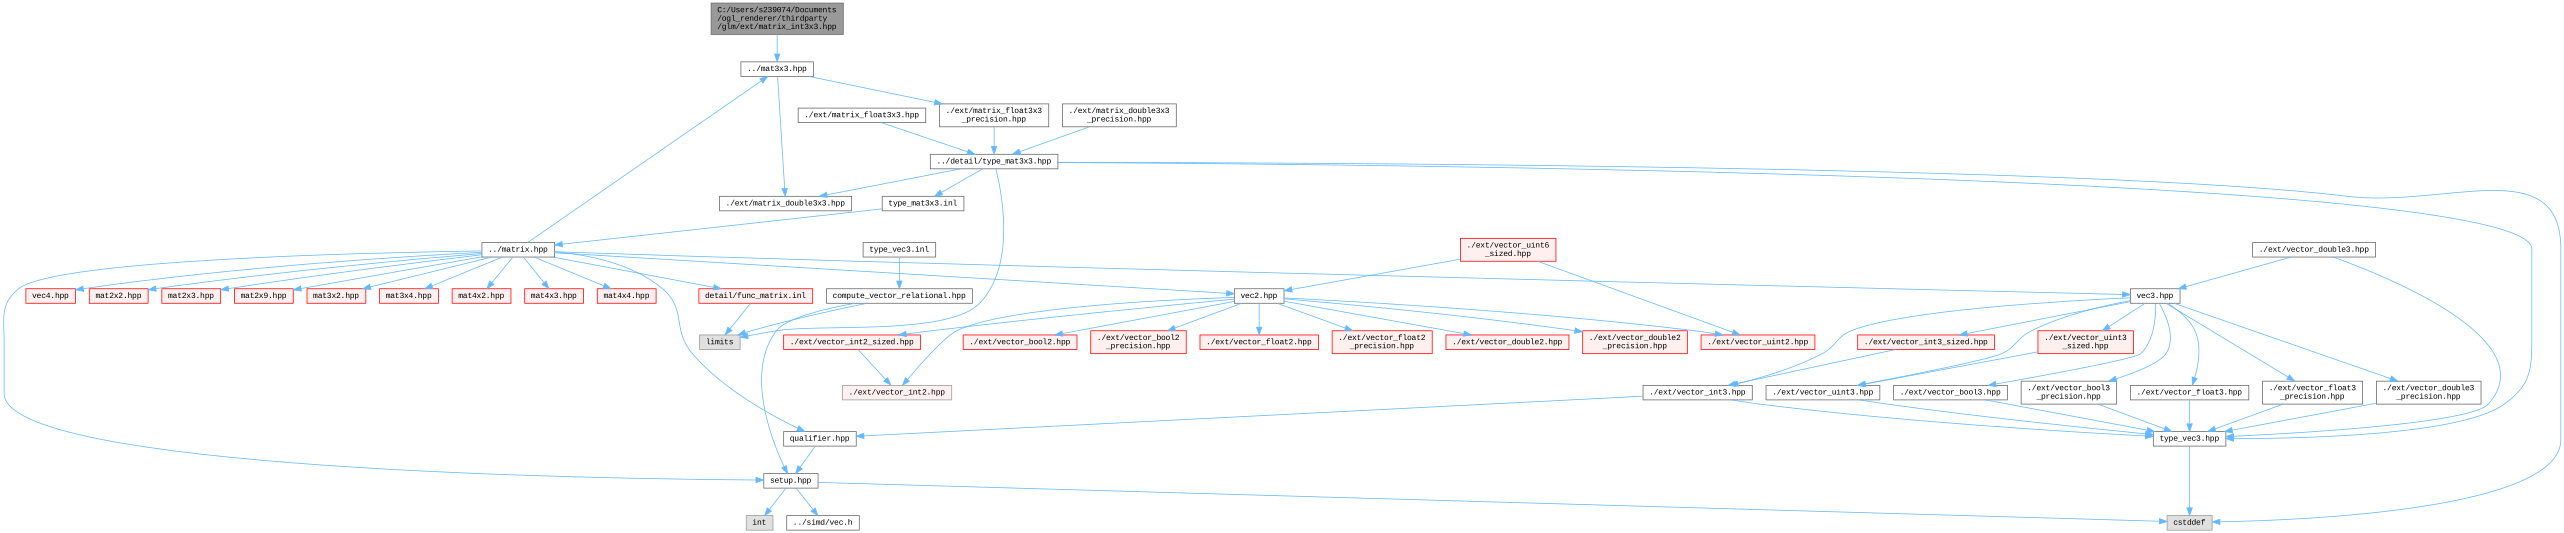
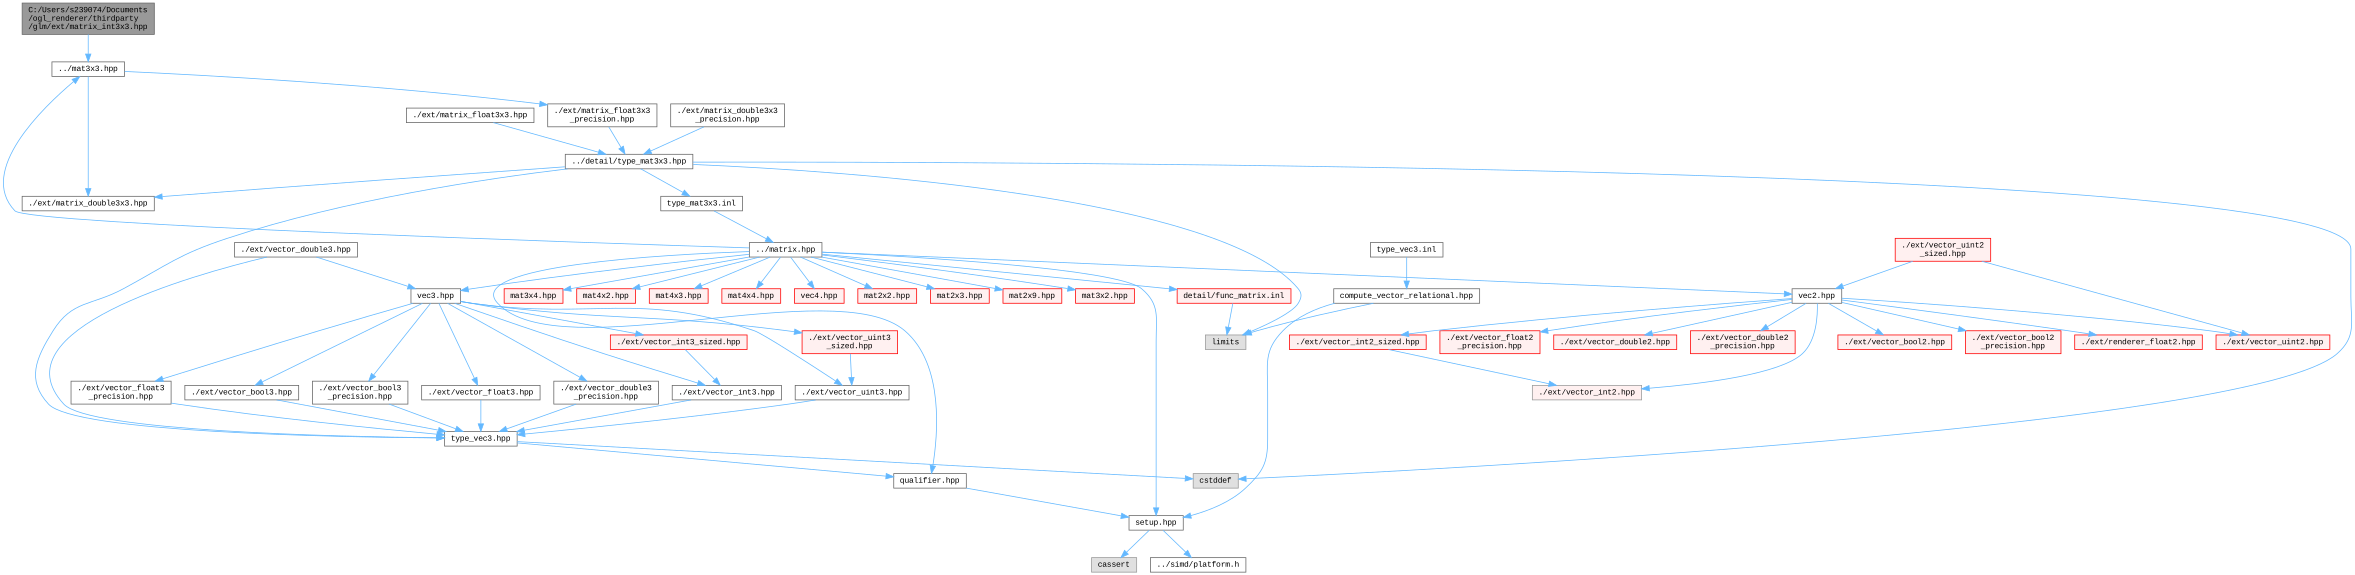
  digraph {
    fontname="Liberation Mono"
    node [color=grey40 fillcolor=white fontname="Liberation Mono" fontsize=10 shape=box style=filled]
    edge [color=steelblue1 fontname="Liberation Mono" fontsize=10 labelfontname=Helvetica labelfontsize=10 style=solid]
    n1 [color=gray40 fillcolor=grey60 fontcolor=black height=0.2 label="C:/Users/s239074/Documents\l/ogl_renderer/thirdparty\l/glm/ext/matrix_int3x3.hpp" width=0.4]
    n2 [height=0.2 label="../mat3x3.hpp" width=0.4]
    n3 [height=0.2 label="./ext/matrix_double3x3.hpp" width=0.4]
    n4 [height=0.2 label="./ext/matrix_float3x3\l_precision.hpp" width=0.4]
    n5 [height=0.2 label="./ext/matrix_double3x3\l_precision.hpp" width=0.4]
    n6 [height=0.2 label="../detail/type_mat3x3.hpp" width=0.4]
    n7 [height=0.2 label="./ext/matrix_float3x3.hpp" width=0.4]
    n8 [height=0.2 label="type_vec3.hpp" width=0.4]
    n9 [color=grey60 fillcolor="#E0E0E0" height=0.2 label=cstddef width=0.4]
    n10 [color=grey60 fillcolor="#E0E0E0" height=0.2 label=limits width=0.4]
    n11 [height=0.2 label="type_mat3x3.inl" width=0.4]
    n12 [height=0.2 label="qualifier.hpp" width=0.4]
    n13 [height=0.2 label="../matrix.hpp" width=0.4]
    n14 [height=0.2 label="setup.hpp" width=0.4]
    n15 [height=0.2 label="type_vec3.inl" width=0.4]
    n16 [height=0.2 label="compute_vector_relational.hpp" width=0.4]
-   n17 [color=grey60 fillcolor="#E0E0E0" height=0.2 label=int width=0.4]
-   n18 [height=0.2 label="../simd/vec.h" width=0.4]
+   n17 [color=grey60 fillcolor="#E0E0E0" height=0.2 label=cassert width=0.4]
+   n18 [height=0.2 label="../simd/platform.h" width=0.4]
    n19 [height=0.2 label="vec2.hpp" width=0.4]
    n20 [height=0.2 label="vec3.hpp" width=0.4]
    n21 [color=red fillcolor="#FFF0F0" height=0.2 label="vec4.hpp" width=0.4]
    n22 [color=red fillcolor="#FFF0F0" height=0.2 label="mat2x2.hpp" width=0.4]
    n23 [color=red fillcolor="#FFF0F0" height=0.2 label="mat2x3.hpp" width=0.4]
    n24 [color=red fillcolor="#FFF0F0" height=0.2 label="mat2x9.hpp" width=0.4]
    n25 [color=red fillcolor="#FFF0F0" height=0.2 label="mat3x2.hpp" width=0.4]
    n26 [color=red fillcolor="#FFF0F0" height=0.2 label="mat3x4.hpp" width=0.4]
    n27 [color=red fillcolor="#FFF0F0" height=0.2 label="mat4x2.hpp" width=0.4]
    n28 [color=red fillcolor="#FFF0F0" height=0.2 label="mat4x3.hpp" width=0.4]
    n29 [color=red fillcolor="#FFF0F0" height=0.2 label="mat4x4.hpp" width=0.4]
    n30 [color=red fillcolor="#FFF0F0" height=0.2 label="detail/func_matrix.inl" width=0.4]
    n31 [color=red fillcolor="#FFF0F0" height=0.2 label="./ext/vector_bool2.hpp" width=0.4]
    n32 [color=red fillcolor="#FFF0F0" height=0.2 label="./ext/vector_bool2\l_precision.hpp" width=0.4]
-   n33 [color=red fillcolor="#FFF0F0" height=0.2 label="./ext/vector_float2.hpp" width=0.4]
+   n33 [color=red fillcolor="#FFF0F0" height=0.2 label="./ext/renderer_float2.hpp" width=0.4]
    n34 [color=red fillcolor="#FFF0F0" height=0.2 label="./ext/vector_float2\l_precision.hpp" width=0.4]
    n35 [color=red fillcolor="#FFF0F0" height=0.2 label="./ext/vector_double2.hpp" width=0.4]
    n36 [color=red fillcolor="#FFF0F0" height=0.2 label="./ext/vector_double2\l_precision.hpp" width=0.4]
    n37 [color=grey60 fillcolor="#FFF0F0" height=0.2 label="./ext/vector_int2.hpp" width=0.4]
    n38 [color=red fillcolor="#FFF0F0" height=0.2 label="./ext/vector_int2_sized.hpp" width=0.4]
    n39 [color=red fillcolor="#FFF0F0" height=0.2 label="./ext/vector_uint2.hpp" width=0.4]
    n40 [height=0.2 label="./ext/vector_bool3.hpp" width=0.4]
    n41 [height=0.2 label="./ext/vector_bool3\l_precision.hpp" width=0.4]
    n42 [height=0.2 label="./ext/vector_float3.hpp" width=0.4]
    n43 [height=0.2 label="./ext/vector_float3\l_precision.hpp" width=0.4]
    n44 [height=0.2 label="./ext/vector_double3\l_precision.hpp" width=0.4]
    n45 [height=0.2 label="./ext/vector_int3.hpp" width=0.4]
    n46 [color=red fillcolor="#FFF0F0" height=0.2 label="./ext/vector_int3_sized.hpp" width=0.4]
    n47 [height=0.2 label="./ext/vector_uint3.hpp" width=0.4]
    n48 [color=red fillcolor="#FFF0F0" height=0.2 label="./ext/vector_uint3\l_sized.hpp" width=0.4]
-   n49 [color=red fillcolor="#FFF0F0" height=0.2 label="./ext/vector_uint6\l_sized.hpp" width=0.4]
+   n49 [color=red fillcolor="#FFF0F0" height=0.2 label="./ext/vector_uint2\l_sized.hpp" width=0.4]
    n50 [height=0.2 label="./ext/vector_double3.hpp" width=0.4]
    n1 -> n2
    n2 -> n3
    n2 -> n4
    n4 -> n6
    n5 -> n6
    n6 -> n3
    n6 -> n8
    n6 -> n9
    n6 -> n10
    n6 -> n11
    n7 -> n6
    n8 -> n9
-   n45 -> n12
+   n8 -> n12
    n11 -> n13
    n12 -> n14
    n13 -> n2
    n13 -> n12
    n13 -> n14
    n13 -> n19
    n13 -> n20
    n13 -> n21
    n13 -> n22
    n13 -> n23
    n13 -> n24
    n13 -> n25
    n13 -> n26
    n13 -> n27
    n13 -> n28
    n13 -> n29
    n13 -> n30
-   n14 -> n9
    n14 -> n17
    n14 -> n18
    n15 -> n16
    n16 -> n10
    n16 -> n14
    n19 -> n31
    n19 -> n32
    n19 -> n33
    n19 -> n34
    n19 -> n35
    n19 -> n36
    n19 -> n37
    n19 -> n38
    n19 -> n39
    n20 -> n40
    n20 -> n41
    n20 -> n42
    n20 -> n43
    n20 -> n44
    n20 -> n45
    n20 -> n46
    n20 -> n47
    n20 -> n48
    n30 -> n10
    n38 -> n37
    n40 -> n8
    n41 -> n8
    n42 -> n8
    n43 -> n8
    n44 -> n8
    n45 -> n8
    n46 -> n45
    n47 -> n8
    n48 -> n47
    n49 -> n19
    n49 -> n39
    n50 -> n8
    n50 -> n20
  }
